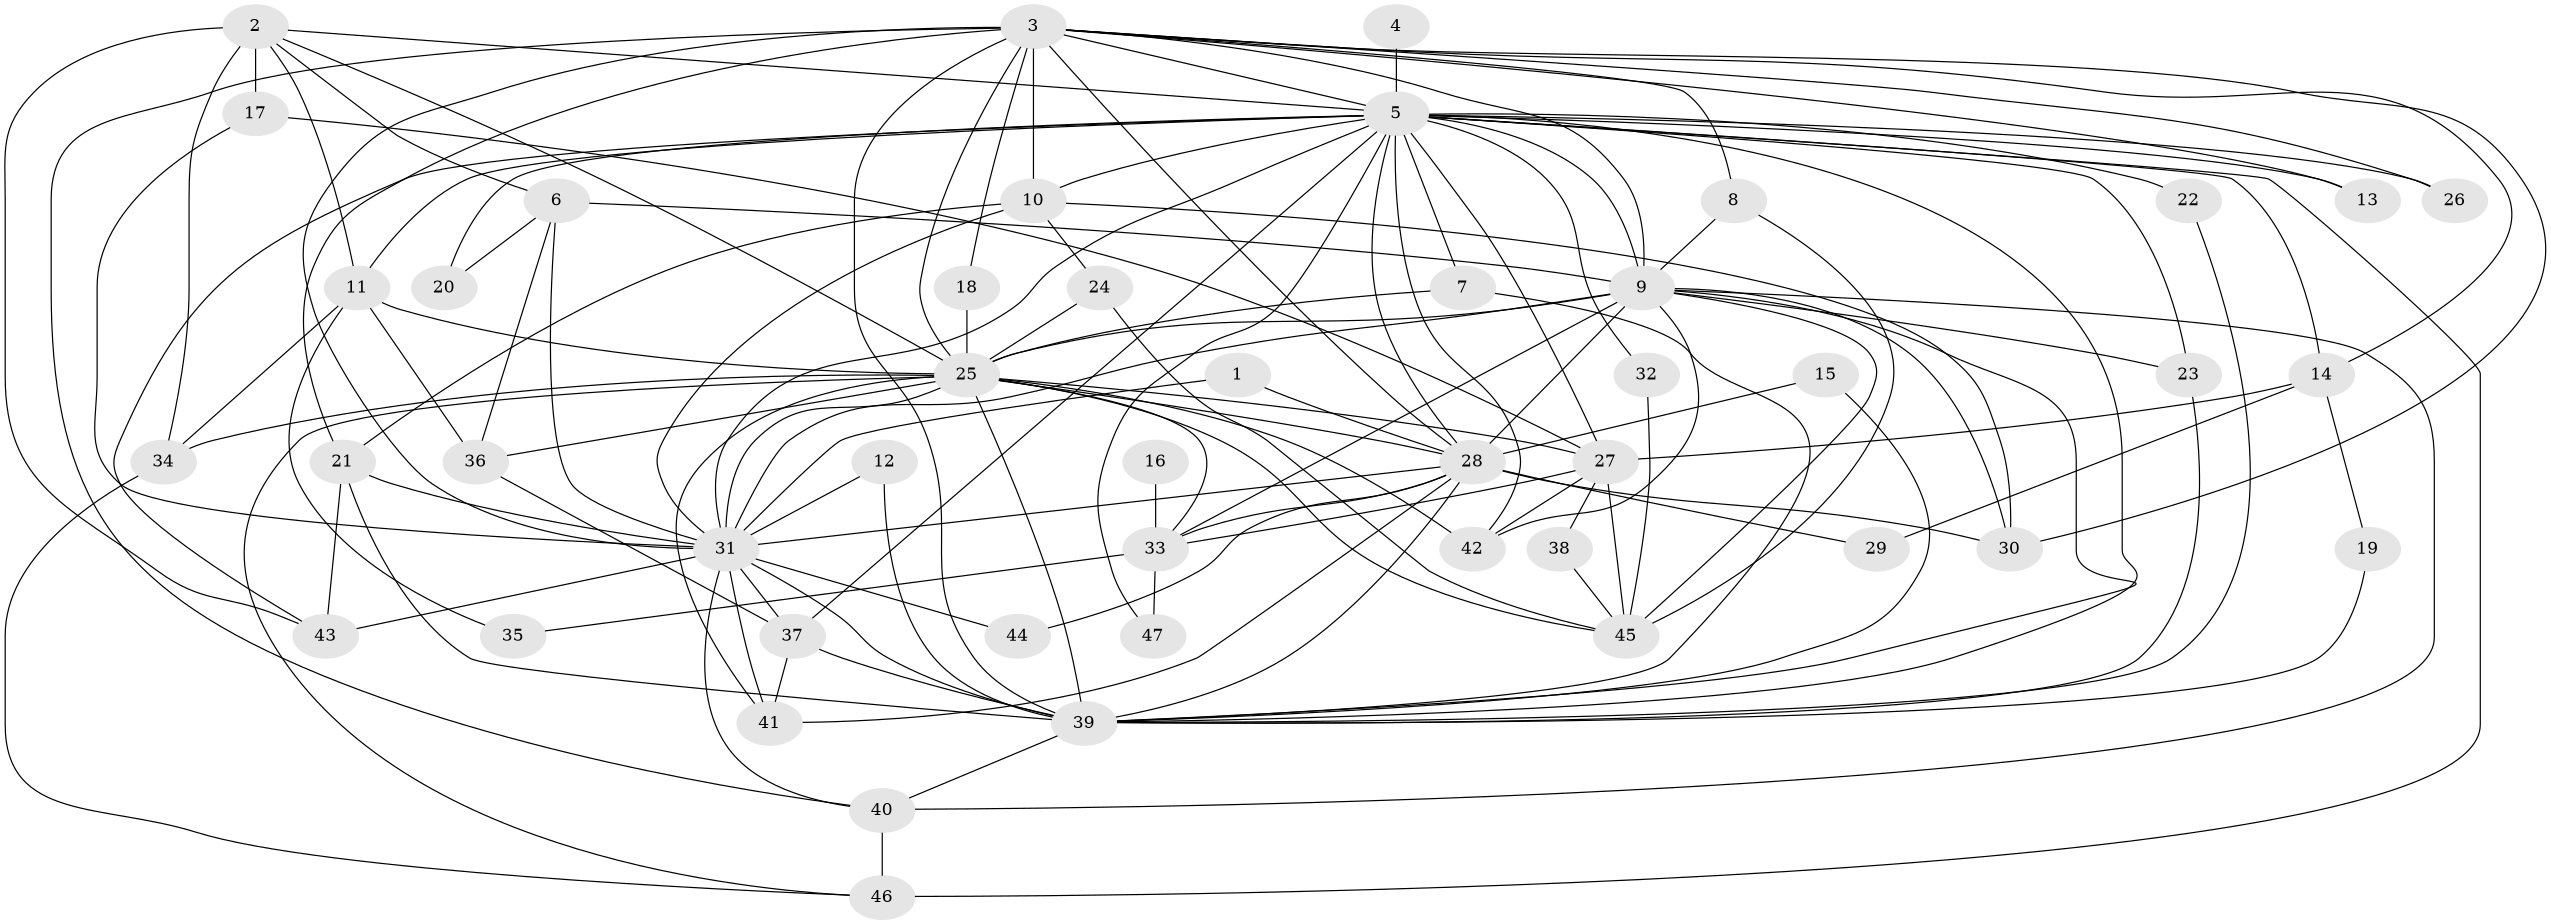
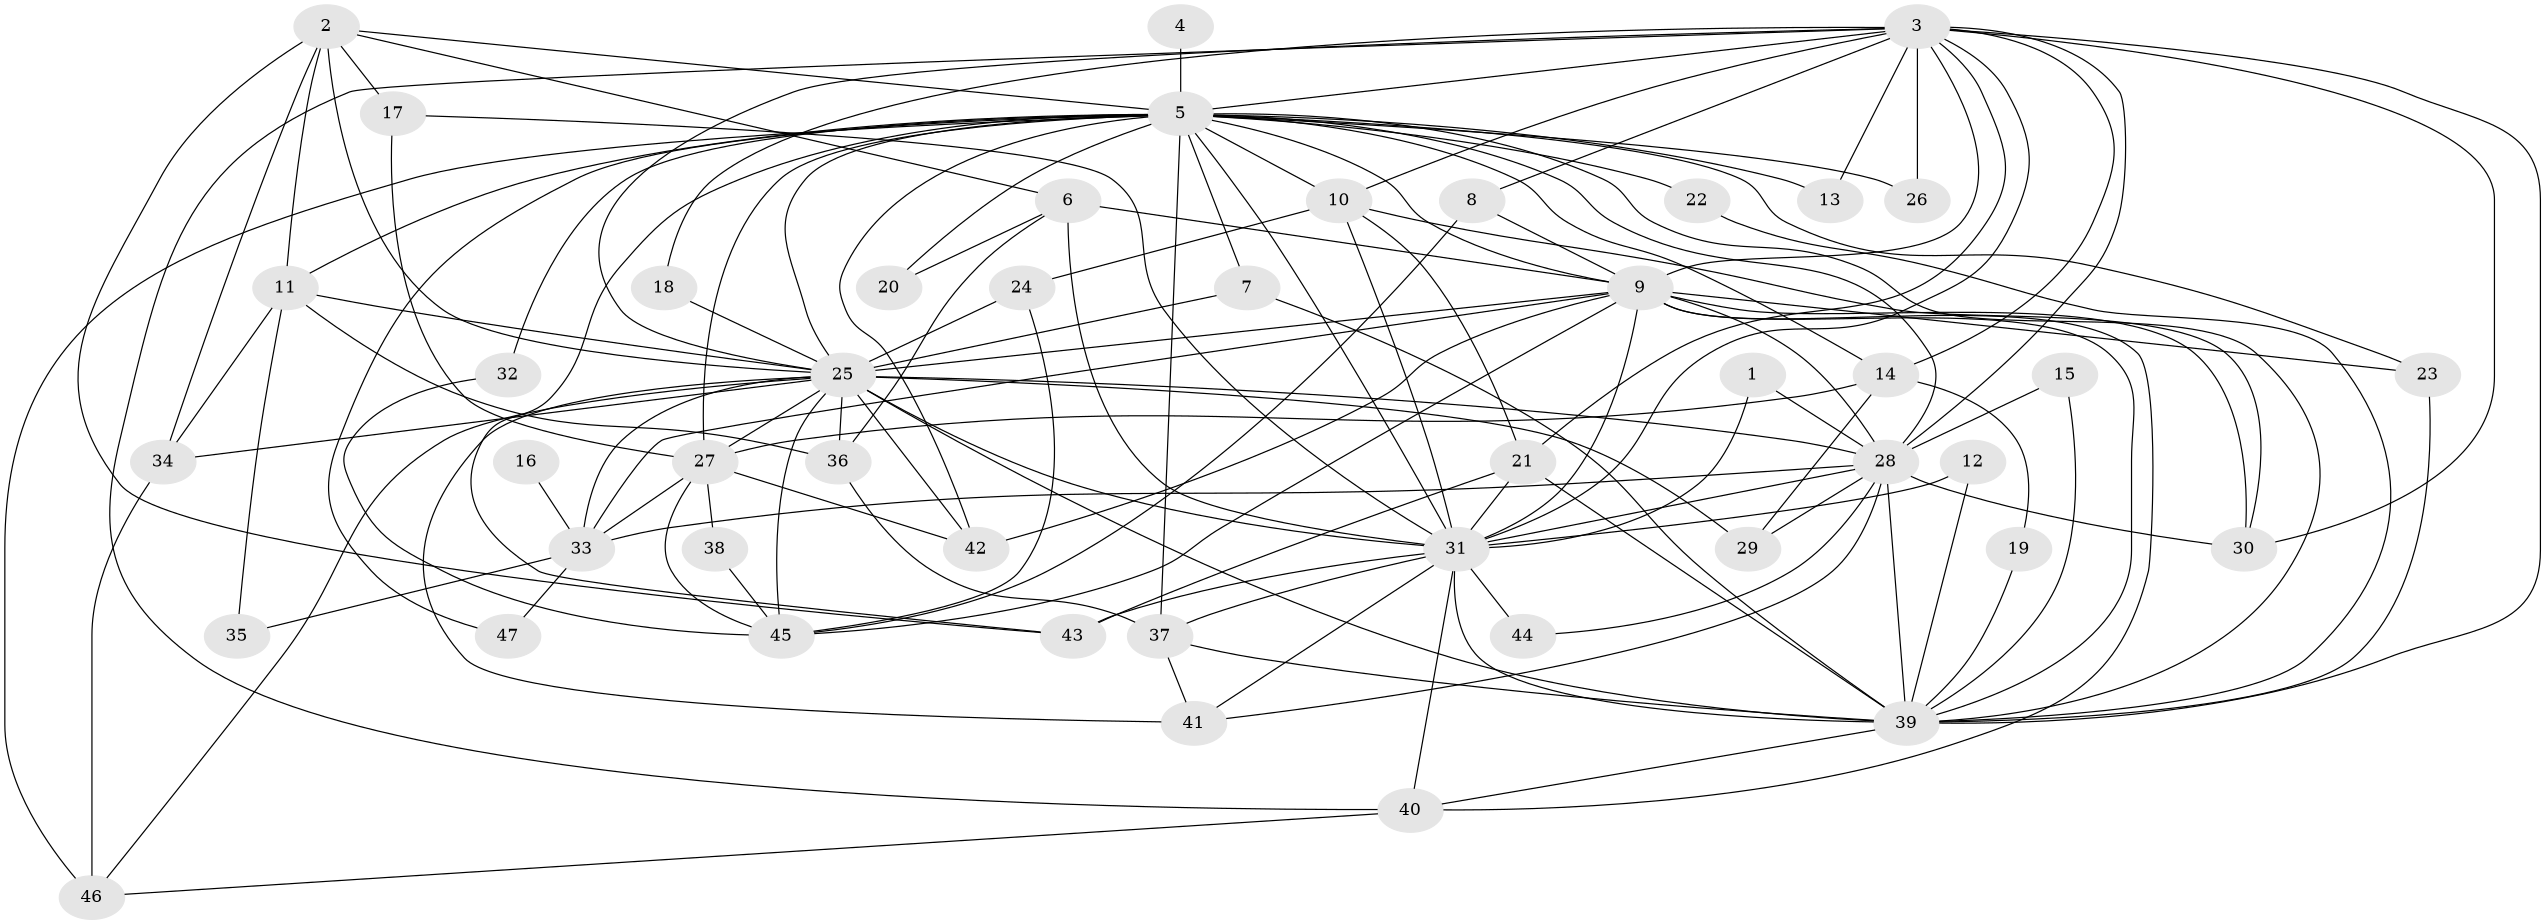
  graph {
    node [color=gray90 style=filled]
    edge [weight=1.0]
    1
    28
    31
    30
    39
    29
    33
    41
    44
    43
    40
    37
    2
    5
    6
    11
    17
    25
    34
    9
    10
    13
    14
    26
    7
    20
    22
    23
    27
    32
    42
    46
    47
    36
    35
    45
    3
    8
    18
    21
    24
    19
    4
    38
    12
    15
    16
    1 -- 28
    1 -- 31
    28 -- 31
    28 -- 30
    28 -- 39 [weight=2.0]
    28 -- 29
    28 -- 33
    28 -- 41
    28 -- 44 [weight=2.0]
    31 -- 39
    31 -- 41
    31 -- 44
    31 -- 43 [weight=2.0]
    31 -- 40
    31 -- 37 [weight=2.0]
    39 -- 40
    33 -- 47
    33 -- 35
    40 -- 46
    37 -- 39
    37 -- 41
    2 -- 43
    2 -- 5
    2 -- 6
    2 -- 11
    2 -- 17 [weight=2.0]
    2 -- 25
    2 -- 34 [weight=2.0]
    5 -- 28
    5 -- 31
    5 -- 39
    5 -- 43
    5 -- 37 [weight=2.0]
    5 -- 11
+   5 -- 25 [weight=5.0]
    5 -- 9 [weight=2.0]
    5 -- 10 [weight=2.0]
    5 -- 13
    5 -- 14
    5 -- 26
    5 -- 7
    5 -- 20
    5 -- 22
    5 -- 23
    5 -- 27
    5 -- 32
    5 -- 42 [weight=2.0]
    5 -- 46 [weight=2.0]
    5 -- 47
    6 -- 31 [weight=2.0]
    6 -- 9 [weight=2.0]
    6 -- 20
    6 -- 36
    11 -- 25
    11 -- 34
    11 -- 36
    11 -- 35
    17 -- 31
    17 -- 27
    25 -- 28 [weight=4.0]
    25 -- 31 [weight=3.0]
    25 -- 39 [weight=5.0]
+   25 -- 29
    25 -- 33 [weight=2.0]
    25 -- 41
    25 -- 34
    25 -- 27 [weight=2.0]
    25 -- 42
    25 -- 46
    25 -- 36 [weight=2.0]
    25 -- 45
    34 -- 46
    9 -- 28 [weight=3.0]
    9 -- 31 [weight=4.0]
    9 -- 30 [weight=2.0]
    9 -- 39 [weight=2.0]
    9 -- 33
    9 -- 40
    9 -- 25 [weight=6.0]
    9 -- 23 [weight=2.0]
    9 -- 42
    9 -- 45
    10 -- 31
    10 -- 30
    10 -- 21
    10 -- 24
    14 -- 29
    14 -- 27
    14 -- 19
    7 -- 39
    7 -- 25
    22 -- 39
    23 -- 39
    27 -- 33
    27 -- 42
    27 -- 45
    27 -- 38
    32 -- 45
    36 -- 37
    3 -- 28
    3 -- 31 [weight=2.0]
    3 -- 30
    3 -- 39 [weight=2.0]
    3 -- 40
    3 -- 5 [weight=2.0]
    3 -- 25 [weight=3.0]
    3 -- 9 [weight=2.0]
    3 -- 10
    3 -- 13
    3 -- 14
    3 -- 26
    3 -- 8
    3 -- 18
    3 -- 21
    8 -- 9
    8 -- 45
    18 -- 25 [weight=2.0]
    21 -- 31 [weight=2.0]
    21 -- 39
    21 -- 43
    24 -- 25 [weight=2.0]
    24 -- 45
    19 -- 39
    4 -- 5
    38 -- 45
    12 -- 31
    12 -- 39
    15 -- 28
    15 -- 39
    16 -- 33
  }
